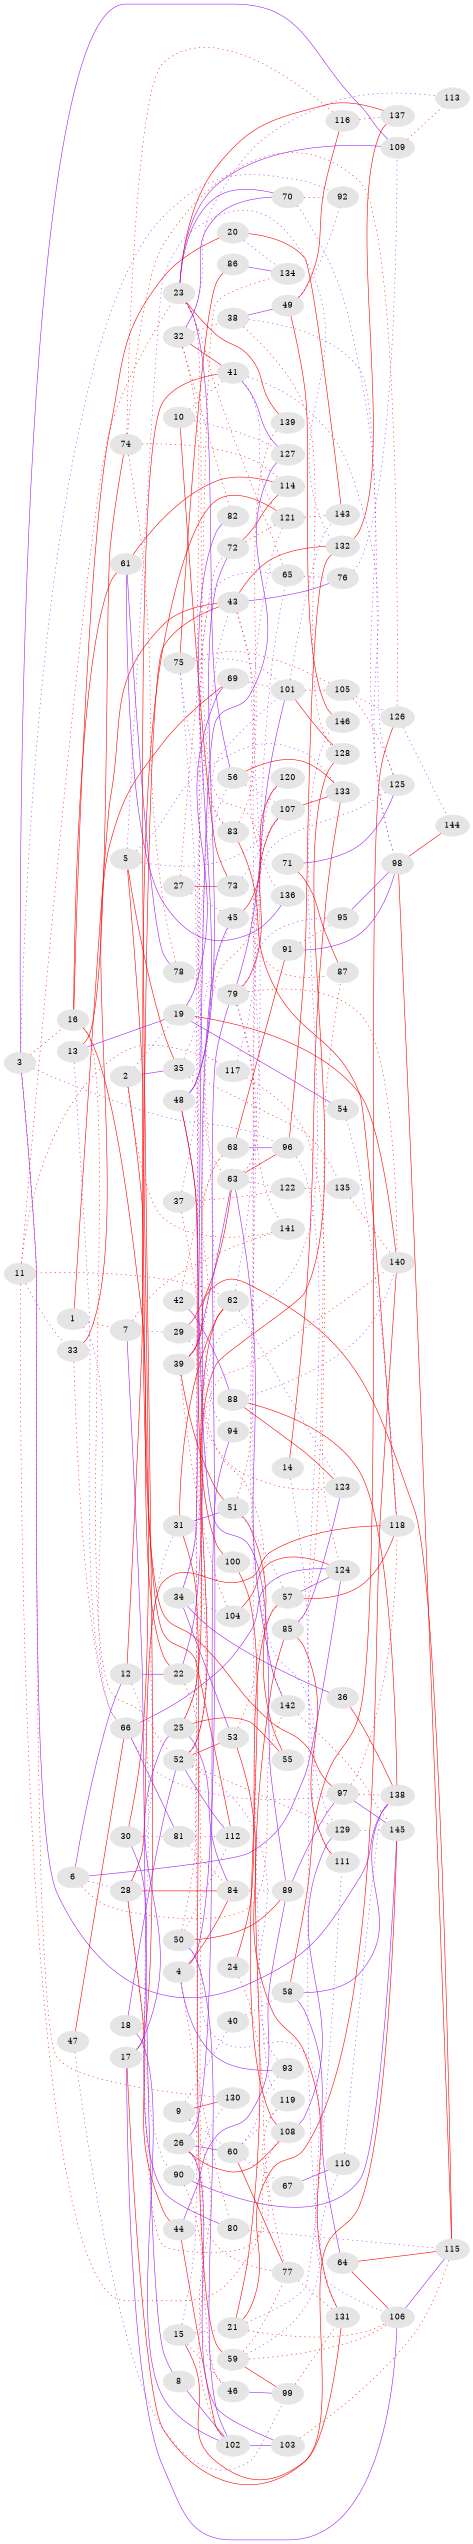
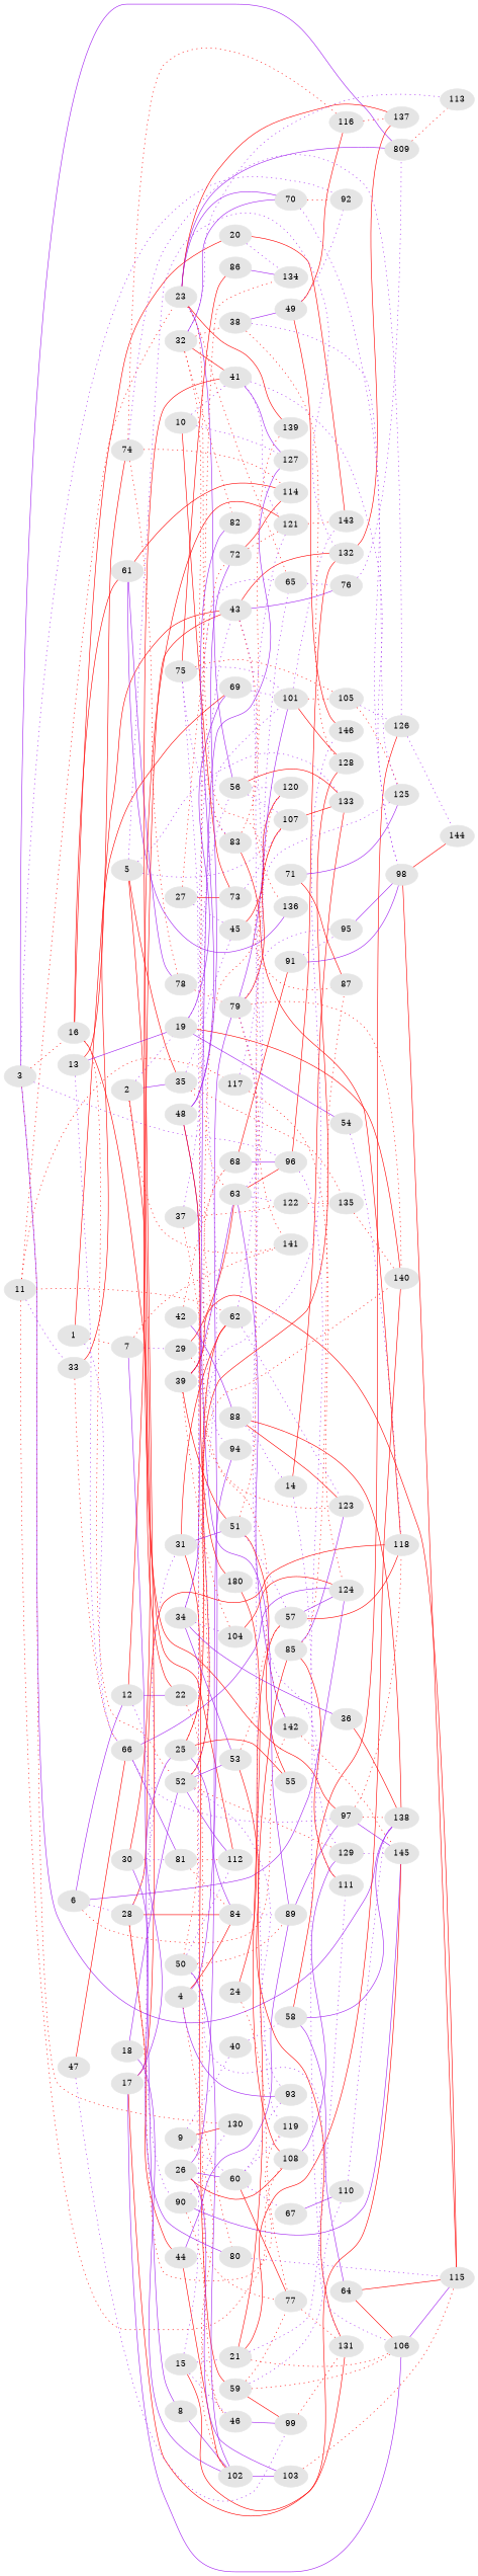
  graph {
    rankdir=LR
    node [color=gray90 style=filled]
    edge [color=red style=dotted]
    1
    7
    43
    66
    141
    8
    29
    132
    119
    76
    136
    97
    124
    81
    2
    19
    35
    112
    54
    65
    69
    140
    45
    63
    135
    3
    16
    92
    96
-   109
+   109 [label=809]
    130
    138
    22
    20
    52
    61
    129
    113
    4
    79
    80
    84
    93
    101
    111
    107
    95
    115
    89
    5
    120
    133
    145
    118
    137
    6
    12
    28
    142
    90
    31
    44
    102
    123
    103
    9
    40
    46
    60
    58
    99
    77
    67
    10
    41
    73
    127
    121
    98
    11
    23
    33
    62
    108
    117
    56
    70
    87
    139
    13
    74
    116
    126
    114
    78
    14
    131
    15
    21
    106
    85
    143
    128
    105
    134
    53
    146
    17
    25
    55
    18
    24
    57
    26
    94
    27
    72
    51
    59
    122
    125
    30
    110
    32
    38
    82
    83
    49
    34
    36
    104
    37
    39
    68
    91
    64
    144
    42
    88
    47
    48
-   100
+   100 [label=180]
    50
    71
    75
    86
    1 -- 7
    1 -- 43 [style=solid]
    1 -- 66 [color=purple]
    7 -- 141
    7 -- 8 [color=purple style=solid]
    7 -- 29 [color=purple]
    43 -- 132 [style=solid]
    43 -- 119 [color=purple]
    43 -- 76 [color=purple style=solid]
    43 -- 136
    66 -- 97 [color=purple]
    66 -- 124 [color=purple style=solid]
    66 -- 81 [color=purple style=solid]
    8 -- 102 [color=purple style=solid]
    29 -- 63 [style=solid]
    29 -- 123
    132 -- 137 [style=solid]
    76 -- 109 [color=purple]
    97 -- 138
    97 -- 145 [color=purple style=solid]
    97 -- 118
    81 -- 112
    81 -- 84
    2 -- 141
    2 -- 19 [color=purple]
    2 -- 35 [color=purple style=solid]
    2 -- 112 [style=solid]
    19 -- 54 [color=purple style=solid]
    19 -- 65 [color=purple]
    19 -- 69 [color=purple style=solid]
    19 -- 140 [style=solid]
    35 -- 45 [color=purple]
    35 -- 63
    35 -- 135
    54 -- 118 [color=purple]
    65 -- 76 [color=purple]
    69 -- 101 [color=purple]
    45 -- 120 [style=solid]
    63 -- 96 [style=solid]
    63 -- 142 [color=purple style=solid]
    63 -- 122 [color=purple]
    63 -- 125 [color=purple]
    135 -- 140
    3 -- 16
    3 -- 92 [color=purple]
    3 -- 96 [color=purple]
    3 -- 109 [color=purple style=solid]
    3 -- 130
    3 -- 138 [color=purple style=solid]
    16 -- 22 [style=solid]
    16 -- 20 [style=solid]
    16 -- 52
    16 -- 61 [style=solid]
    96 -- 132 [style=solid]
    96 -- 129 [color=purple]
    109 -- 113
-   22 -- 45 [color=purple style=solid]
    22 -- 46
    20 -- 143 [style=solid]
    20 -- 134 [color=purple]
    52 -- 112 [color=purple style=solid]
    52 -- 140
    52 -- 129
    52 -- 93 [color=purple]
    52 -- 128 [style=solid]
-   52 -- 53 [style=solid]
+   52 -- 53 [color=purple style=solid]
    52 -- 146 [color=purple]
    61 -- 136 [color=purple style=solid]
    61 -- 114 [style=solid]
    61 -- 78 [color=purple style=solid]
    129 -- 145 [color=purple]
    4 -- 79 [color=purple style=solid]
    4 -- 80
    4 -- 84 [style=solid]
    4 -- 93 [color=purple style=solid]
    79 -- 141
    79 -- 140
    79 -- 101 [color=purple style=solid]
    79 -- 111 [color=purple]
    79 -- 107 [style=solid]
    79 -- 95 [color=purple]
    80 -- 115 [color=purple]
    84 -- 89 [color=purple]
    101 -- 143 [color=purple]
    101 -- 128 [style=solid]
    101 -- 105
    107 -- 133 [style=solid]
    95 -- 98 [color=purple style=solid]
    89 -- 97 [color=purple style=solid]
    5 -- 132 [color=purple]
    5 -- 97 [style=solid]
    5 -- 35 [style=solid]
    5 -- 120 [color=purple]
    5 -- 133 [color=purple]
    6 -- 124 [color=purple style=solid]
    6 -- 12 [color=purple style=solid]
    6 -- 28 [color=purple]
    6 -- 142
    12 -- 43 [style=solid]
    12 -- 22 [color=purple style=solid]
    12 -- 90 [color=purple]
    28 -- 119
    28 -- 84 [style=solid]
    28 -- 118 [style=solid]
    28 -- 31 [color=purple]
    28 -- 44 [style=solid]
    142 -- 145
    90 -- 130 [color=purple]
    90 -- 145 [color=purple style=solid]
    90 -- 102
    31 -- 62 [style=solid]
    31 -- 51 [color=purple style=solid]
    31 -- 59 [style=solid]
    44 -- 89 [color=purple style=solid]
    44 -- 102 [style=solid]
    102 -- 103 [color=purple style=solid]
    103 -- 115
    9 -- 130 [style=solid]
    9 -- 40 [color=purple]
    9 -- 46
    9 -- 60 [color=purple]
    40 -- 58 [color=purple]
    46 -- 99 [color=purple style=solid]
    60 -- 119 [color=purple]
    60 -- 93 [color=purple]
    60 -- 77 [style=solid]
    60 -- 67 [color=purple]
    58 -- 138 [color=purple style=solid]
    58 -- 126 [style=solid]
    58 -- 64 [color=purple style=solid]
    99 -- 131
    77 -- 131
    67 -- 110 [color=purple style=solid]
    10 -- 41 [color=purple]
    10 -- 73 [style=solid]
    10 -- 127 [color=purple]
    41 -- 127 [color=purple style=solid]
    41 -- 121 [color=purple]
    41 -- 98 [color=purple]
    73 -- 107 [color=purple]
    121 -- 143
    98 -- 115 [style=solid]
    98 -- 144 [style=solid]
    11 -- 23
    11 -- 33 [color=purple]
    11 -- 62
    11 -- 108
    11 -- 117
    23 -- 65
    23 -- 109 [color=purple style=solid]
    23 -- 137 [style=solid]
    23 -- 56 [color=purple style=solid]
    23 -- 70 [color=purple style=solid]
    23 -- 87
    23 -- 139 [style=solid]
    33 -- 66
    33 -- 69 [style=solid]
    62 -- 65 [color=purple]
    62 -- 123 [color=purple]
    108 -- 129 [color=purple style=solid]
    117 -- 124
    117 -- 121 [color=purple]
    56 -- 107 [color=purple]
    56 -- 120 [color=purple]
    56 -- 133 [style=solid]
    70 -- 92
    70 -- 98 [color=purple]
    13 -- 66 [color=purple]
    13 -- 19 [color=purple style=solid]
    13 -- 74 [style=solid]
    74 -- 116
-   74 -- 126
+   74 -- 126 [color=purple]
    74 -- 114
    74 -- 78
    116 -- 137
    126 -- 144 [color=purple]
    78 -- 79
    14 -- 133 [style=solid]
    14 -- 131 [color=purple]
    15 -- 101 [color=purple]
    15 -- 46 [color=purple]
    15 -- 131 [style=solid]
    15 -- 21 [color=purple]
    21 -- 140 [style=solid]
    21 -- 111 [color=purple]
    21 -- 106
    21 -- 85 [style=solid]
    106 -- 115 [color=purple style=solid]
    85 -- 111 [style=solid]
    85 -- 123 [color=purple style=solid]
    85 -- 87
    105 -- 126 [color=purple]
    105 -- 125
    53 -- 131 [style=solid]
    53 -- 57
    17 -- 145 [style=solid]
    17 -- 41 [style=solid]
    17 -- 106 [color=purple style=solid]
    17 -- 25 [color=purple style=solid]
    25 -- 84 [color=purple style=solid]
    25 -- 107
    25 -- 62 [style=solid]
    25 -- 55 [style=solid]
    18 -- 52 [color=purple style=solid]
    18 -- 102 [color=purple style=solid]
    24 -- 77
    24 -- 57 [style=solid]
    57 -- 124 [color=purple style=solid]
    57 -- 118 [style=solid]
    26 -- 103 [color=purple style=solid]
    26 -- 60 [color=purple style=solid]
    26 -- 77
    26 -- 108 [style=solid]
    26 -- 94 [color=purple style=solid]
    27 -- 45 [color=purple]
    27 -- 73 [style=solid]
    27 -- 72
    72 -- 121
    72 -- 114 [style=solid]
    51 -- 120
    51 -- 55 [style=solid]
    51 -- 57 [color=purple]
    59 -- 99 [style=solid]
    59 -- 77
    59 -- 106
    59 -- 110 [color=purple]
    122 -- 135
    30 -- 81 [color=purple]
    30 -- 80 [color=purple style=solid]
    30 -- 121 [style=solid]
    110 -- 138 [color=purple]
    32 -- 113 [color=purple]
    32 -- 41 [style=solid]
    32 -- 70 [color=purple style=solid]
    32 -- 38
    32 -- 82
    32 -- 83
    38 -- 128
    38 -- 125 [color=purple]
    38 -- 49 [color=purple style=solid]
    83 -- 118 [style=solid]
    83 -- 139
    49 -- 92 [color=purple]
    49 -- 116 [style=solid]
    49 -- 146 [style=solid]
    34 -- 43 [color=purple]
    34 -- 127 [color=purple style=solid]
    34 -- 53 [color=purple style=solid]
    34 -- 36 [color=purple style=solid]
    34 -- 104 [color=purple]
    36 -- 138 [style=solid]
    104 -- 124 [style=solid]
    37 -- 142
    37 -- 56 [color=purple]
    37 -- 122
    39 -- 63 [color=purple style=solid]
    39 -- 115 [style=solid]
    39 -- 51 [style=solid]
    39 -- 104
    39 -- 68
    68 -- 96 [color=purple style=solid]
    68 -- 91 [style=solid]
    91 -- 95 [color=purple]
    91 -- 98 [color=purple style=solid]
    64 -- 115 [style=solid]
    64 -- 106 [style=solid]
    42 -- 68
    42 -- 88 [color=purple style=solid]
-   88 -- 140 [color=purple]
+   88 -- 14 [color=purple]
    88 -- 138 [style=solid]
    88 -- 123 [style=solid]
    47 -- 66 [style=solid]
    47 -- 99 [color=purple]
    48 -- 89 [color=purple style=solid]
    48 -- 72 [color=purple style=solid]
    48 -- 82 [color=purple style=solid]
    48 -- 100 [style=solid]
    100 -- 108 [style=solid]
    50 -- 112 [color=purple]
-   50 -- 89 [style=solid]
+   50 -- 89
    50 -- 102 [color=purple style=solid]
    50 -- 106 [color=purple]
    50 -- 134
    71 -- 87 [style=solid]
    71 -- 125 [color=purple style=solid]
    75 -- 101 [color=purple]
    75 -- 105
    75 -- 94 [color=purple]
    75 -- 83 [color=purple]
    75 -- 86 [style=solid]
    86 -- 134 [color=purple style=solid]
  }
